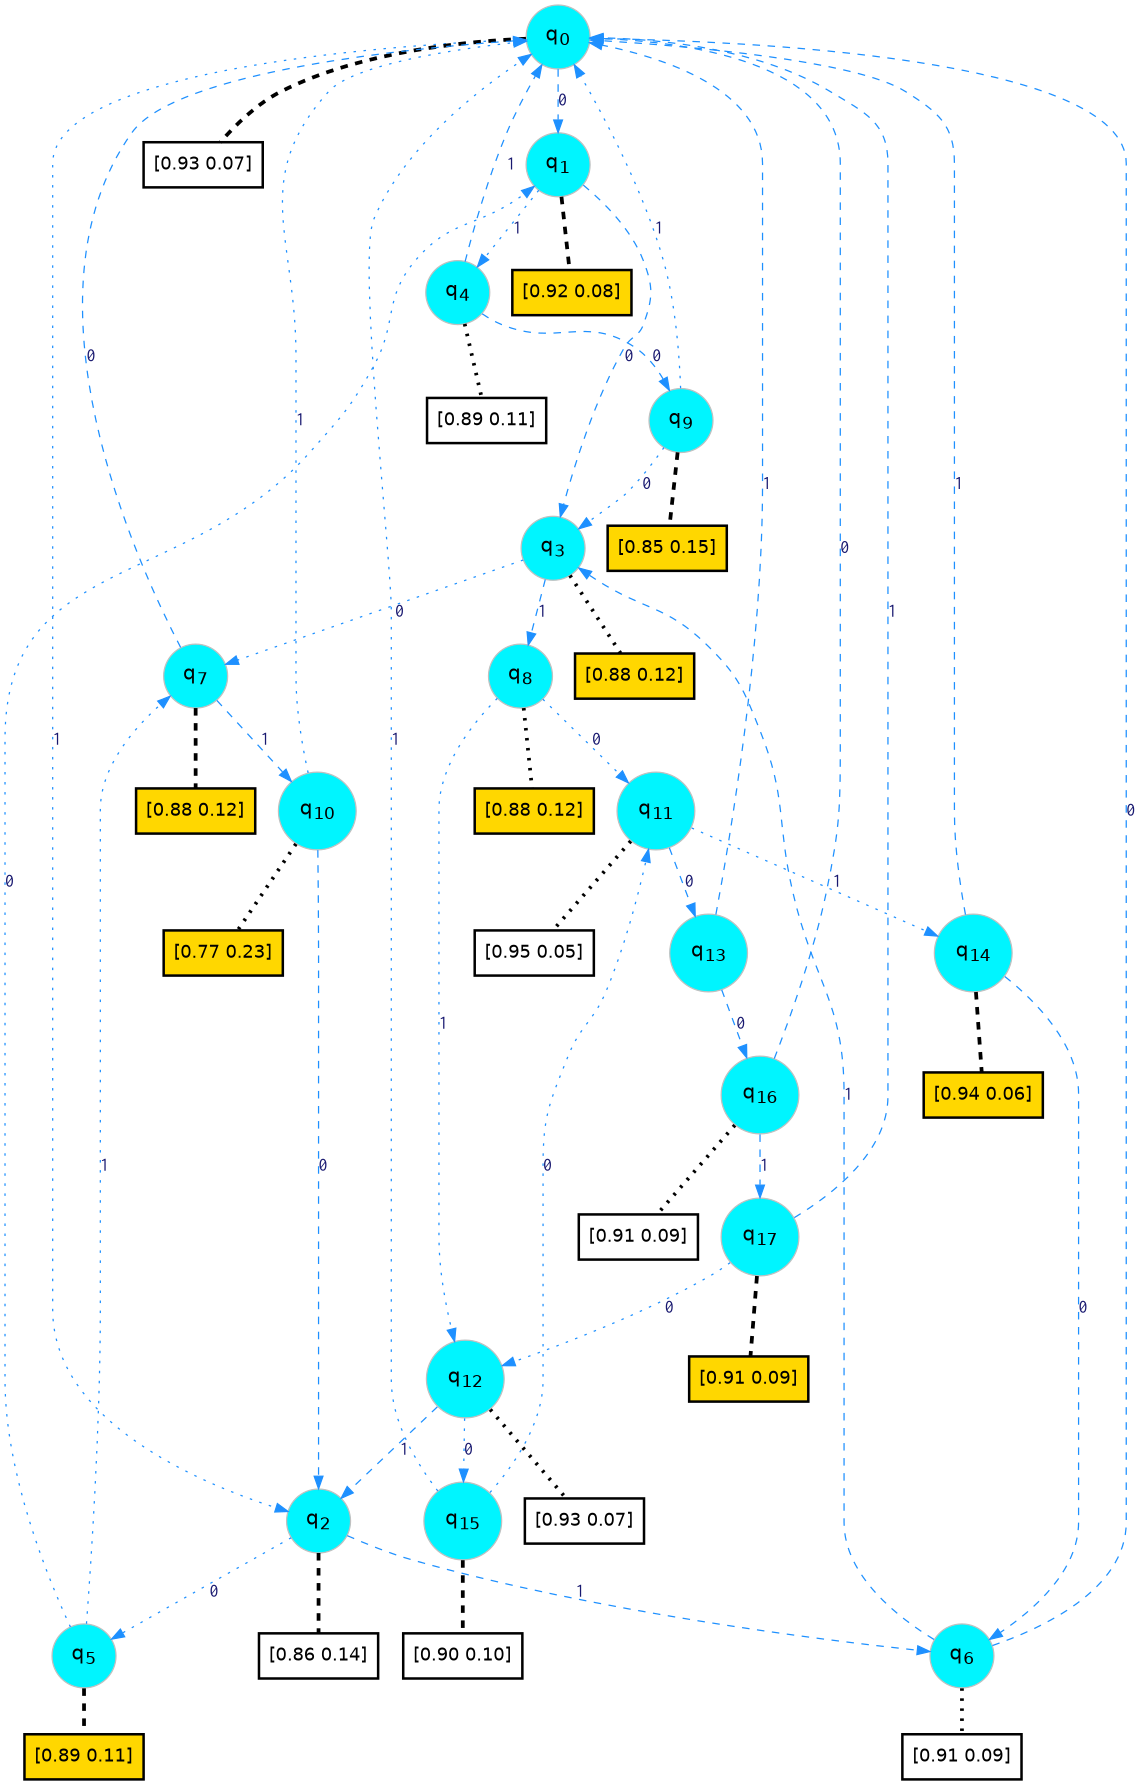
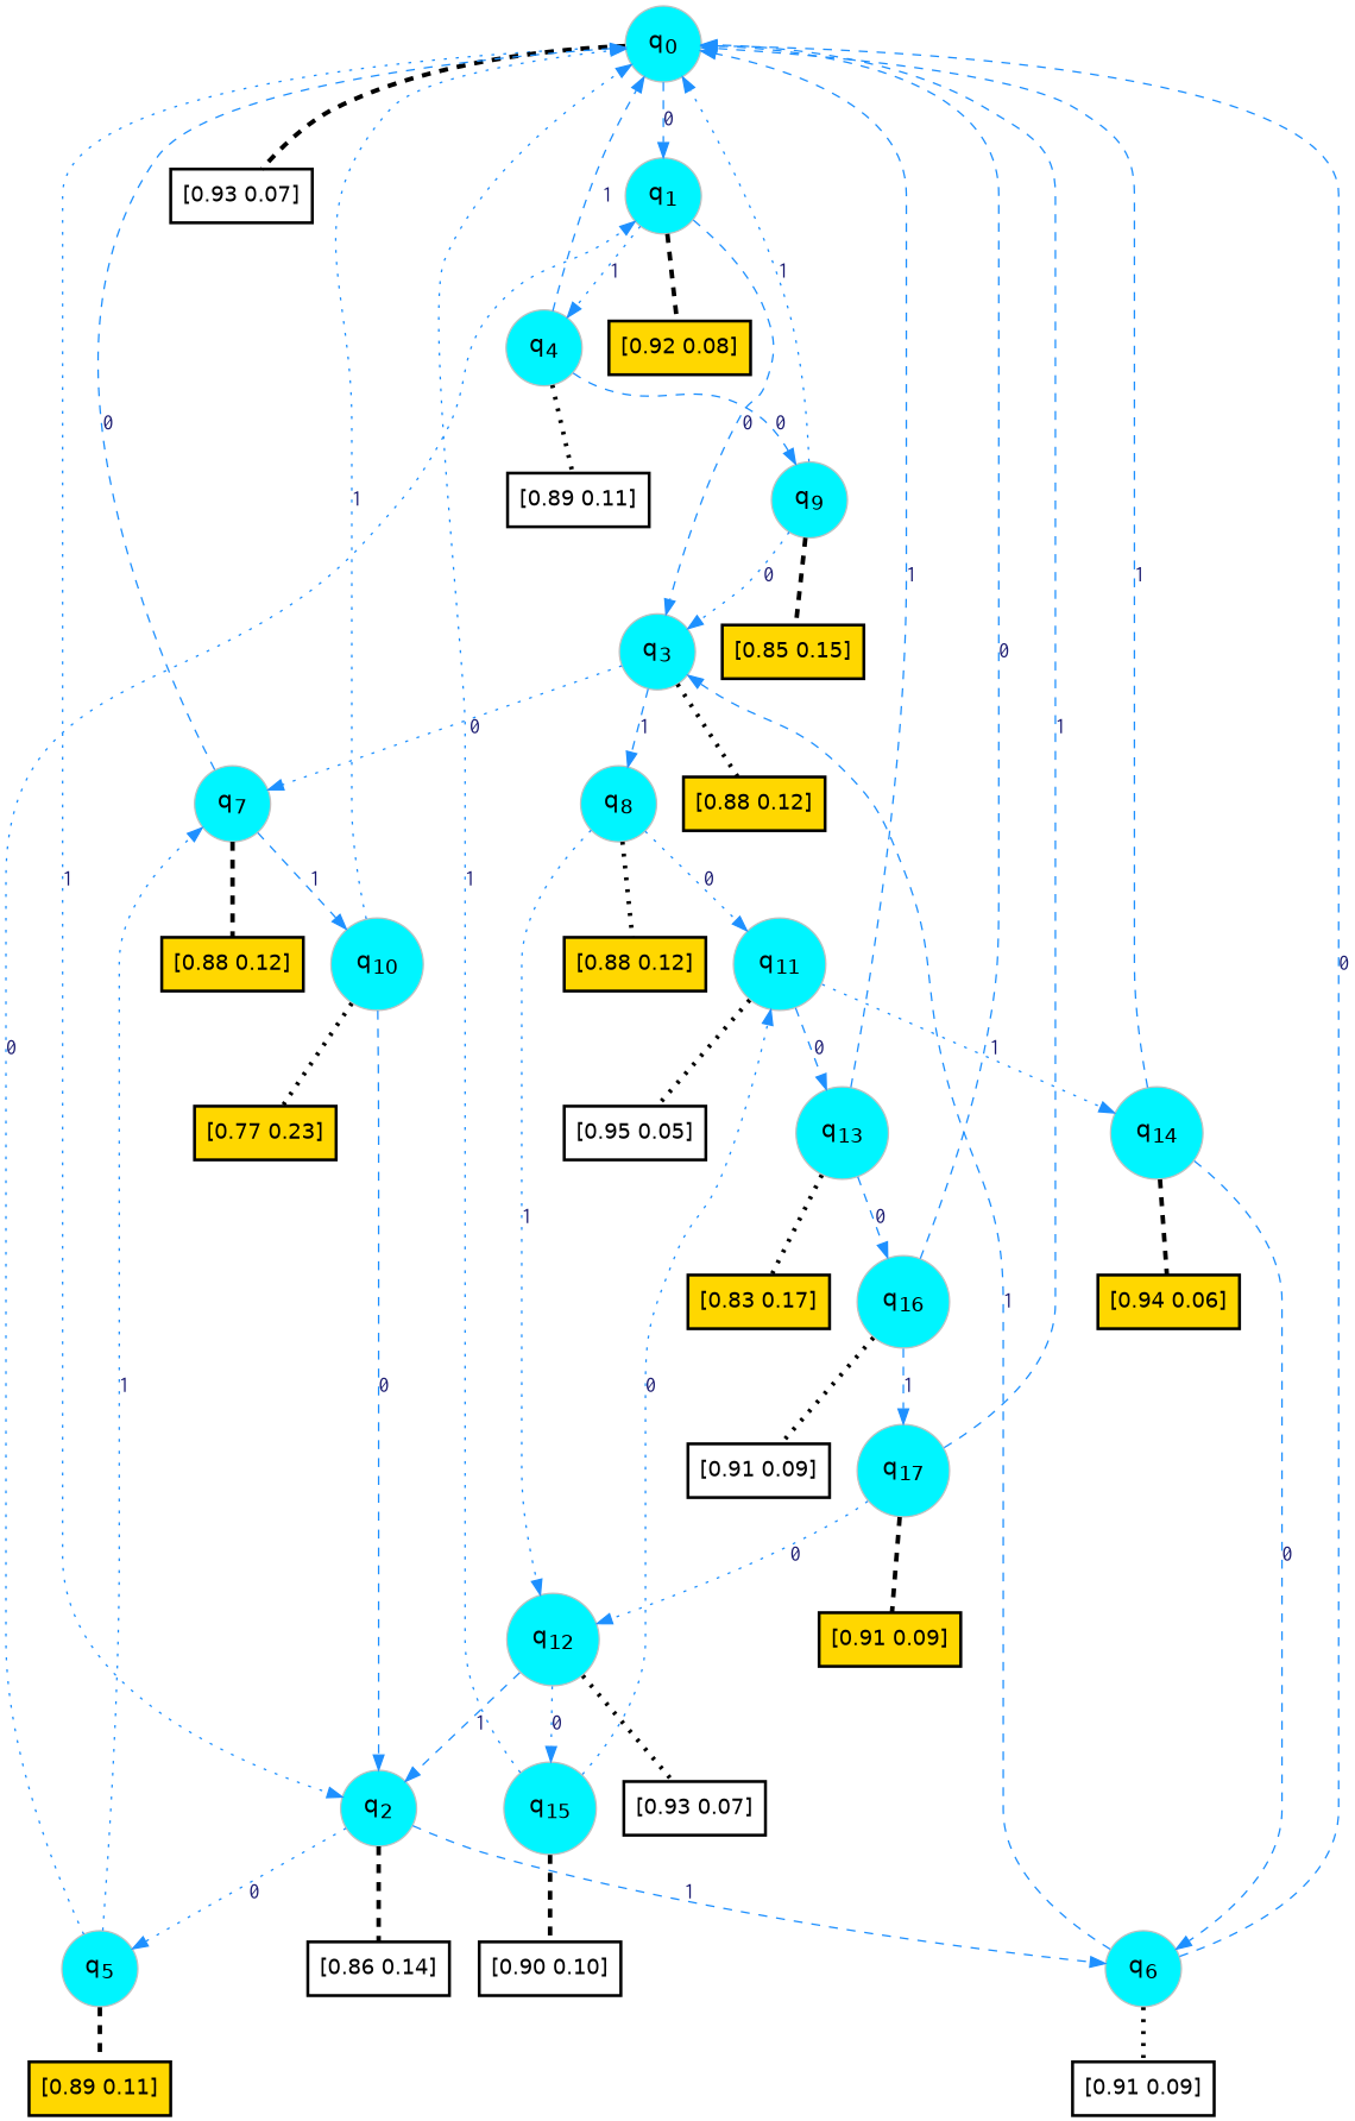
  digraph {
    rankdir=TD
    node [color=gray fillcolor=turquoise1 fontcolor=black fontname=Helvetica fontsize=16 fontweight=bold shape=circle style=filled]
    edge [arrowsize=1 color=dodgerblue1 fontcolor=midnightblue fontname=courier fontweight=bold penwidth=1 style=dashed weight=20]
    n1 [label=<q<SUB>0</SUB>>]
    n2 [label=<q<SUB>1</SUB>>]
    n3 [label=<q<SUB>2</SUB>>]
    n4 [color=black fillcolor=white fontsize=14 label="[0.93 0.07]" penwidth=2 shape=box]
    n5 [label=<q<SUB>3</SUB>>]
    n6 [label=<q<SUB>4</SUB>>]
    n7 [color=black fillcolor=gold fontsize=14 label="[0.92 0.08]" penwidth=2 shape=box]
    n8 [label=<q<SUB>5</SUB>>]
    n9 [label=<q<SUB>6</SUB>>]
    n10 [color=black fillcolor=white fontsize=14 label="[0.86 0.14]" penwidth=2 shape=box]
    n11 [label=<q<SUB>7</SUB>>]
    n12 [label=<q<SUB>8</SUB>>]
    n13 [color=black fillcolor=gold fontsize=14 label="[0.88 0.12]" penwidth=2 shape=box]
    n14 [label=<q<SUB>9</SUB>>]
    n15 [color=black fillcolor=white fontsize=14 label="[0.89 0.11]" penwidth=2 shape=box]
    n16 [color=black fillcolor=gold fontsize=14 label="[0.89 0.11]" penwidth=2 shape=box]
    n17 [color=black fillcolor=white fontsize=14 label="[0.91 0.09]" penwidth=2 shape=box]
    n18 [label=<q<SUB>10</SUB>>]
    n19 [color=black fillcolor=gold fontsize=14 label="[0.88 0.12]" penwidth=2 shape=box]
    n20 [label=<q<SUB>11</SUB>>]
    n21 [label=<q<SUB>12</SUB>>]
    n22 [color=black fillcolor=gold fontsize=14 label="[0.88 0.12]" penwidth=2 shape=box]
    n23 [color=black fillcolor=gold fontsize=14 label="[0.85 0.15]" penwidth=2 shape=box]
    n24 [color=black fillcolor=gold fontsize=14 label="[0.77 0.23]" penwidth=2 shape=box]
    n25 [label=<q<SUB>13</SUB>>]
    n26 [label=<q<SUB>14</SUB>>]
    n27 [color=black fillcolor=white fontsize=14 label="[0.95 0.05]" penwidth=2 shape=box]
    n28 [label=<q<SUB>15</SUB>>]
    n29 [color=black fillcolor=white fontsize=14 label="[0.93 0.07]" penwidth=2 shape=box]
    n30 [label=<q<SUB>16</SUB>>]
+   n31 [color=black fillcolor=gold fontsize=14 label="[0.83 0.17]" penwidth=2 shape=box]
    n32 [color=black fillcolor=gold fontsize=14 label="[0.94 0.06]" penwidth=2 shape=box]
    n33 [color=black fillcolor=white fontsize=14 label="[0.90 0.10]" penwidth=2 shape=box]
    n34 [label=<q<SUB>17</SUB>>]
    n35 [color=black fillcolor=white fontsize=14 label="[0.91 0.09]" penwidth=2 shape=box]
    n36 [color=black fillcolor=gold fontsize=14 label="[0.91 0.09]" penwidth=2 shape=box]
    n1 -> n2 [label=0]
    n1 -> n3 [label=1 style=dotted]
    n1 -> n4 [arrowhead=none color=black penwidth=3]
    n2 -> n5 [label=0]
    n2 -> n6 [label=1 style=dotted]
    n2 -> n7 [arrowhead=none color=black penwidth=3]
    n3 -> n8 [label=0 style=dotted]
    n3 -> n9 [label=1]
    n3 -> n10 [arrowhead=none color=black penwidth=3]
    n5 -> n11 [label=0 style=dotted]
    n5 -> n12 [label=1]
    n5 -> n13 [arrowhead=none color=black penwidth=3 style=dotted]
    n6 -> n1 [label=1]
    n6 -> n14 [label=0]
    n6 -> n15 [arrowhead=none color=black penwidth=3 style=dotted]
    n8 -> n2 [label=0 style=dotted]
    n8 -> n11 [label=1 style=dotted]
    n8 -> n16 [arrowhead=none color=black penwidth=3]
    n9 -> n1 [label=0]
    n9 -> n5 [label=1]
    n9 -> n17 [arrowhead=none color=black penwidth=3 style=dotted]
    n11 -> n1 [label=0]
    n11 -> n18 [label=1]
    n11 -> n19 [arrowhead=none color=black penwidth=3]
    n12 -> n20 [label=0 style=dotted]
    n12 -> n21 [label=1 style=dotted]
    n12 -> n22 [arrowhead=none color=black penwidth=3 style=dotted]
    n14 -> n1 [label=1 style=dotted]
    n14 -> n5 [label=0 style=dotted]
    n14 -> n23 [arrowhead=none color=black penwidth=3]
    n18 -> n1 [label=1 style=dotted]
    n18 -> n3 [label=0]
    n18 -> n24 [arrowhead=none color=black penwidth=3 style=dotted]
    n20 -> n25 [label=0]
    n20 -> n26 [label=1 style=dotted]
    n20 -> n27 [arrowhead=none color=black penwidth=3 style=dotted]
    n21 -> n3 [label=1]
    n21 -> n28 [label=0 style=dotted]
    n21 -> n29 [arrowhead=none color=black penwidth=3 style=dotted]
    n25 -> n1 [label=1]
    n25 -> n30 [label=0]
+   n25 -> n31 [arrowhead=none color=black penwidth=3 style=dotted]
    n26 -> n1 [label=1]
    n26 -> n9 [label=0]
    n26 -> n32 [arrowhead=none color=black penwidth=3]
    n28 -> n1 [label=1 style=dotted]
    n28 -> n20 [label=0 style=dotted]
    n28 -> n33 [arrowhead=none color=black penwidth=3]
    n30 -> n1 [label=0]
    n30 -> n34 [label=1]
    n30 -> n35 [arrowhead=none color=black penwidth=3 style=dotted]
    n34 -> n1 [label=1]
    n34 -> n21 [label=0 style=dotted]
    n34 -> n36 [arrowhead=none color=black penwidth=3]
  }
